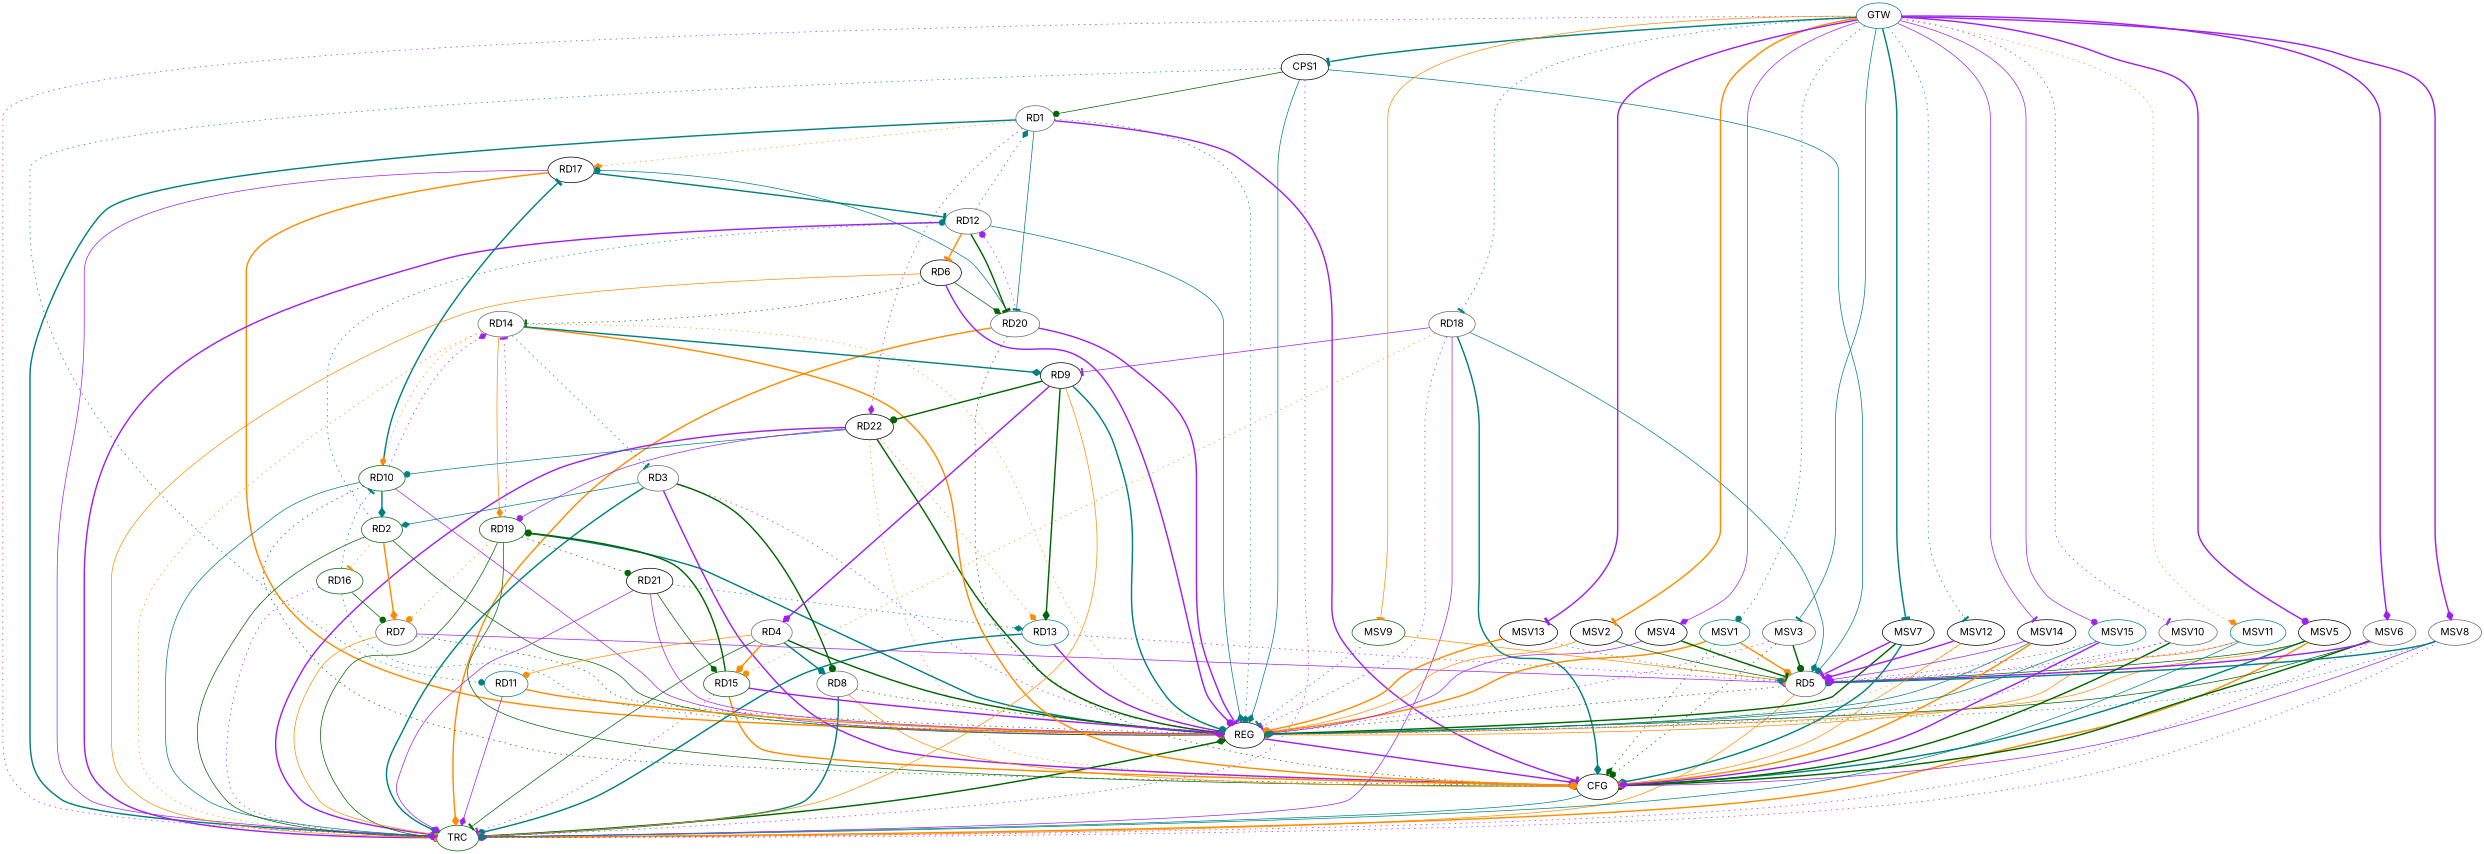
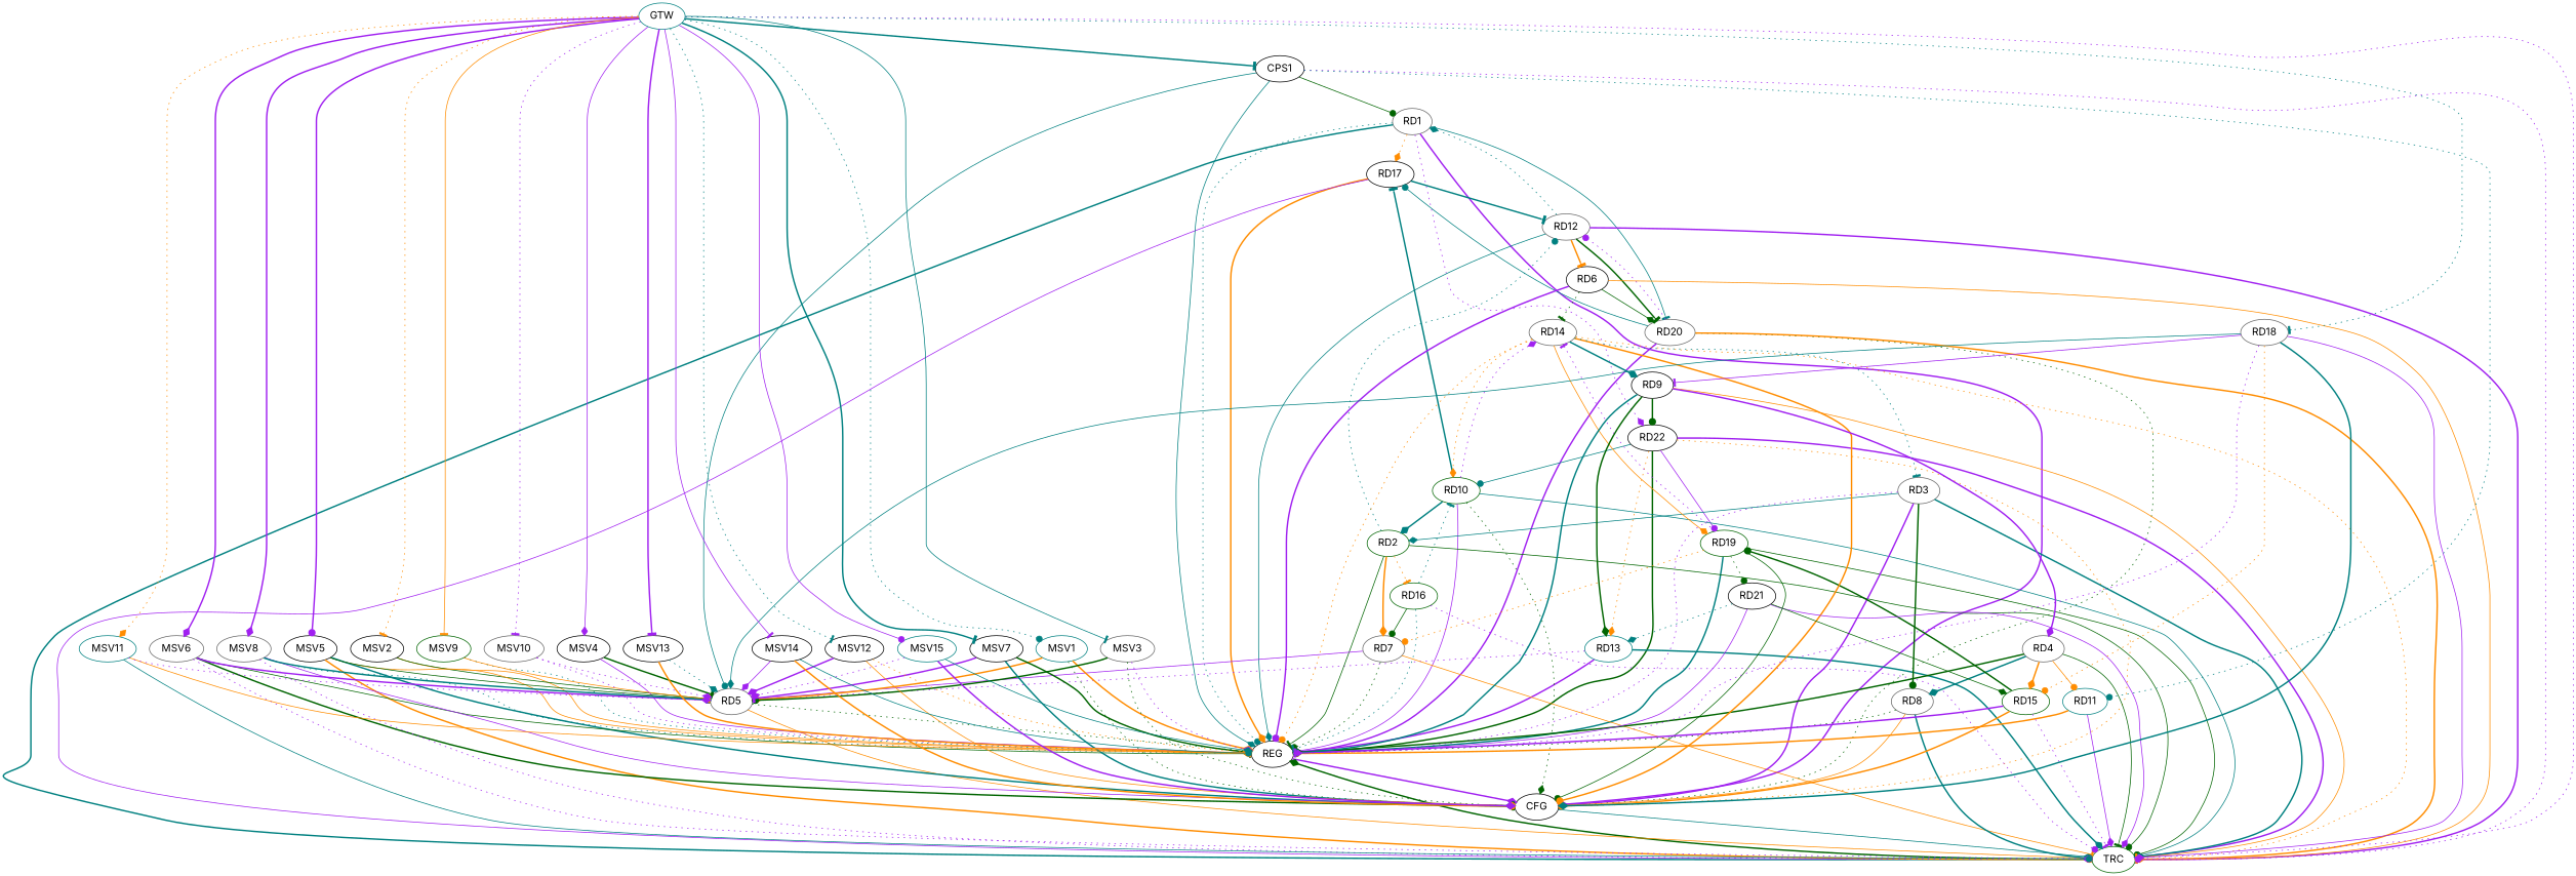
  strict digraph {
    fontname=Inter
    node [color=black fontname=Inter]
    edge [arrowhead=diamond color=purple fontname=Inter style=bold]
    n1 [color=gray40 label=RD1]
    n2 [label=RD17]
    n3 [color=gray40 label=RD20]
    n4 [label=RD22]
    n5 [label=REG]
    n6 [label=CFG]
    n7 [color=darkgreen label=TRC]
    n8 [color=gray40 label=RD12]
    n9 [color=teal label=RD13]
    n10 [color=darkgreen label=RD10]
    n11 [color=darkgreen label=RD19]
    n12 [color=darkgreen label=RD2]
    n13 [color=gray40 label=RD7]
    n14 [color=darkgreen label=RD16]
    n15 [color=gray40 label=RD5]
    n16 [label=RD6]
    n17 [color=gray40 label=RD3]
    n18 [color=gray40 label=RD8]
    n19 [color=gray40 label=RD4]
    n20 [color=teal label=RD11]
    n21 [color=darkgreen label=RD15]
    n22 [color=gray40 label=RD14]
    n23 [label=RD9]
    n24 [label=RD21]
    n25 [color=gray40 label=RD18]
    n26 [label=CPS1]
    n27 [color=teal label=GTW]
    n28 [color=teal label=MSV1]
    n29 [label=MSV2]
    n30 [color=gray40 label=MSV3]
    n31 [label=MSV4]
    n32 [label=MSV5]
    n33 [color=gray40 label=MSV6]
    n34 [label=MSV7]
    n35 [color=gray40 label=MSV8]
    n36 [color=darkgreen label=MSV9]
    n37 [color=gray40 label=MSV10]
    n38 [color=teal label=MSV11]
    n39 [label=MSV12]
    n40 [label=MSV13]
    n41 [label=MSV14]
    n42 [color=teal label=MSV15]
    n1 -> n2 [color=darkorange style=dotted]
    n1 -> n3 [arrowhead=tee color=teal style=solid]
    n1 -> n4 [style=dotted]
    n1 -> n5 [arrowhead=dot color=teal style=dotted]
    n1 -> n6 [arrowhead=tee]
    n1 -> n7 [arrowhead=dot color=teal]
    n2 -> n5 [color=darkorange]
    n2 -> n7 [style=solid]
    n2 -> n8 [arrowhead=tee color=teal]
    n3 -> n2 [arrowhead=dot color=teal style=solid]
    n3 -> n5 [arrowhead=tee]
    n3 -> n6 [arrowhead=tee color=darkgreen style=dotted]
    n3 -> n7 [color=darkorange]
    n3 -> n8 [arrowhead=dot style=dotted]
    n4 -> n5 [arrowhead=dot color=darkgreen]
    n4 -> n6 [arrowhead=dot color=darkorange style=dotted]
    n4 -> n7
    n4 -> n9 [color=darkorange style=dotted]
    n4 -> n10 [arrowhead=dot color=teal style=solid]
    n4 -> n11 [arrowhead=dot style=solid]
    n5 -> n6
    n6 -> n7 [color=teal style=solid]
    n7 -> n5 [color=darkgreen]
    n8 -> n1 [color=teal style=dotted]
    n8 -> n3 [arrowhead=tee color=darkgreen]
    n8 -> n5 [color=teal style=solid]
    n8 -> n7 [arrowhead=tee]
    n8 -> n16 [arrowhead=tee color=darkorange]
    n9 -> n5 [arrowhead=tee]
    n9 -> n7 [color=teal]
    n9 -> n15 [arrowhead=dot style=dotted]
    n10 -> n2 [arrowhead=tee color=teal]
    n10 -> n5 [arrowhead=dot style=solid]
    n10 -> n6 [color=darkgreen style=dotted]
    n10 -> n7 [color=teal style=solid]
    n10 -> n12 [color=teal]
    n10 -> n22 [style=dotted]
    n11 -> n5 [arrowhead=dot color=teal]
    n11 -> n6 [arrowhead=dot color=darkgreen style=solid]
    n11 -> n7 [arrowhead=dot color=darkgreen style=solid]
    n11 -> n13 [arrowhead=dot color=darkorange style=dotted]
    n11 -> n22 [arrowhead=tee style=dotted]
    n11 -> n24 [arrowhead=dot color=darkgreen style=dotted]
    n12 -> n5 [arrowhead=tee color=darkgreen style=solid]
    n12 -> n7 [arrowhead=dot color=darkgreen style=solid]
    n12 -> n8 [arrowhead=dot color=teal style=dotted]
    n12 -> n13 [color=darkorange]
    n12 -> n14 [arrowhead=tee color=darkorange style=dotted]
    n13 -> n5 [arrowhead=dot color=darkgreen style=dotted]
    n13 -> n7 [arrowhead=tee color=darkorange style=solid]
    n13 -> n15 [arrowhead=tee style=solid]
    n14 -> n5 [arrowhead=tee color=teal style=dotted]
    n14 -> n7 [arrowhead=dot style=dotted]
    n14 -> n10 [arrowhead=tee color=teal style=dotted]
    n14 -> n13 [arrowhead=dot color=darkgreen style=solid]
    n15 -> n5 [arrowhead=dot color=darkgreen style=dotted]
    n15 -> n7 [arrowhead=tee color=darkorange style=solid]
    n16 -> n3 [color=darkgreen style=solid]
    n16 -> n5 [arrowhead=dot]
    n16 -> n7 [arrowhead=tee color=darkorange style=solid]
    n16 -> n22 [arrowhead=tee color=darkgreen style=dotted]
    n17 -> n5 [arrowhead=dot style=dotted]
    n17 -> n6
    n17 -> n7 [color=teal]
    n17 -> n12 [color=teal style=solid]
    n17 -> n18 [arrowhead=dot color=darkgreen]
    n18 -> n5 [color=darkgreen style=dotted]
    n18 -> n6 [arrowhead=dot color=darkorange style=solid]
    n18 -> n7 [arrowhead=dot color=teal]
    n19 -> n5 [color=darkgreen]
    n19 -> n7 [arrowhead=tee color=darkgreen style=solid]
    n19 -> n18 [color=teal]
    n19 -> n20 [arrowhead=dot color=darkorange style=solid]
    n19 -> n21 [color=darkorange]
    n20 -> n5 [arrowhead=dot color=darkorange]
    n20 -> n7 [style=solid]
    n21 -> n5 [arrowhead=tee]
    n21 -> n6 [arrowhead=dot color=darkorange]
    n21 -> n7 [arrowhead=tee style=dotted]
    n21 -> n11 [arrowhead=dot color=darkgreen]
    n22 -> n5 [arrowhead=dot color=darkorange style=dotted]
    n22 -> n6 [arrowhead=dot color=darkorange]
    n22 -> n7 [arrowhead=tee color=darkorange style=dotted]
    n22 -> n10 [color=darkorange style=dotted]
    n22 -> n11 [color=darkorange style=solid]
    n22 -> n17 [arrowhead=tee color=teal style=dotted]
    n22 -> n23 [color=teal]
    n23 -> n4 [arrowhead=dot color=darkgreen]
    n23 -> n5 [arrowhead=dot color=teal]
    n23 -> n7 [arrowhead=tee color=darkorange style=solid]
    n23 -> n9 [color=darkgreen]
    n23 -> n19
    n24 -> n5 [style=solid]
    n24 -> n7 [style=solid]
    n24 -> n9 [color=teal style=dotted]
    n24 -> n21 [color=darkgreen style=solid]
    n25 -> n5 [arrowhead=tee style=dotted]
    n25 -> n6 [color=teal]
    n25 -> n7 [style=solid]
    n25 -> n15 [color=teal style=solid]
    n25 -> n21 [arrowhead=dot color=darkorange style=dotted]
    n25 -> n23 [arrowhead=tee style=solid]
    n26 -> n1 [arrowhead=dot color=darkgreen style=solid]
    n26 -> n5 [color=teal style=solid]
    n26 -> n7 [arrowhead=dot style=dotted]
    n26 -> n15 [arrowhead=dot color=teal style=solid]
    n26 -> n20 [arrowhead=dot color=teal style=dotted]
    n27 -> n7 [style=dotted]
    n27 -> n25 [arrowhead=tee color=teal style=dotted]
    n27 -> n26 [arrowhead=tee color=teal]
    n27 -> n28 [arrowhead=dot color=teal style=dotted]
-   n27 -> n29 [arrowhead=tee color=darkorange]
+   n27 -> n29 [arrowhead=tee color=darkorange style=dotted]
    n27 -> n30 [arrowhead=tee color=teal style=solid]
    n27 -> n31 [style=solid]
    n27 -> n32 [arrowhead=dot]
    n27 -> n33
    n27 -> n34 [arrowhead=tee color=teal]
    n27 -> n35
    n27 -> n36 [arrowhead=tee color=darkorange style=solid]
    n27 -> n37 [arrowhead=tee style=dotted]
    n27 -> n38 [color=darkorange style=dotted]
    n27 -> n39 [arrowhead=tee color=teal style=dotted]
    n27 -> n40 [arrowhead=tee]
    n27 -> n41 [arrowhead=tee style=solid]
    n27 -> n42 [arrowhead=dot style=solid]
    n28 -> n5 [color=darkorange]
    n28 -> n6 [color=darkgreen style=dotted]
    n28 -> n15 [color=darkorange]
    n29 -> n5 [color=darkorange style=solid]
    n29 -> n15 [arrowhead=tee color=darkgreen style=solid]
    n30 -> n5 [style=dotted]
    n30 -> n6 [arrowhead=dot color=darkgreen style=dotted]
    n30 -> n15 [arrowhead=dot color=darkgreen]
    n31 -> n5 [arrowhead=tee style=solid]
    n31 -> n15 [arrowhead=tee color=darkgreen]
    n32 -> n5 [color=darkorange style=solid]
    n32 -> n6 [arrowhead=tee color=teal]
    n32 -> n7 [arrowhead=dot color=darkorange]
    n32 -> n15 [arrowhead=tee color=darkgreen style=solid]
    n33 -> n5 [arrowhead=tee color=darkgreen style=solid]
    n33 -> n6 [arrowhead=tee color=darkgreen]
    n33 -> n7 [arrowhead=dot style=dotted]
    n33 -> n15 [arrowhead=dot]
    n34 -> n5 [arrowhead=dot color=darkgreen]
    n34 -> n6 [color=teal]
    n34 -> n15 [arrowhead=tee]
    n35 -> n5 [arrowhead=tee color=teal style=dotted]
    n35 -> n6 [arrowhead=dot style=solid]
    n35 -> n7 [style=dotted]
    n35 -> n15 [arrowhead=dot color=teal]
    n36 -> n5 [arrowhead=tee color=teal style=dotted]
    n36 -> n15 [arrowhead=tee color=darkorange style=solid]
    n37 -> n5 [arrowhead=tee style=dotted]
-   n37 -> n6 [arrowhead=tee color=darkgreen]
    n37 -> n15 [style=dotted]
    n38 -> n5 [arrowhead=tee color=darkorange style=solid]
    n38 -> n7 [arrowhead=dot color=teal style=solid]
    n38 -> n15 [style=dotted]
    n39 -> n5 [color=darkorange style=dotted]
    n39 -> n6 [arrowhead=dot color=darkorange style=solid]
    n39 -> n15
    n40 -> n5 [arrowhead=dot color=darkorange]
    n40 -> n15 [color=teal style=dotted]
    n41 -> n5 [arrowhead=dot color=teal style=solid]
    n41 -> n6 [arrowhead=dot color=darkorange]
    n41 -> n15 [style=solid]
    n42 -> n5 [color=teal style=solid]
    n42 -> n6
    n42 -> n15 [style=dotted]
  }
